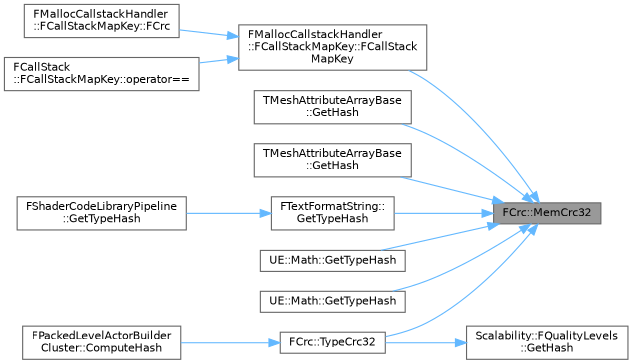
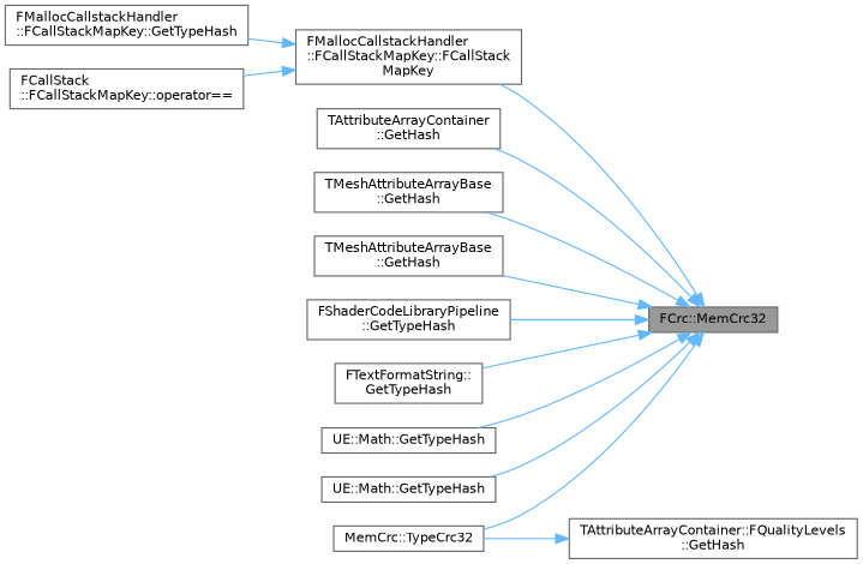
  digraph {
    rankdir=RL
    node [color=grey40 fillcolor=white fontname=Helvetica fontsize=10 shape=box style=filled]
    edge [color=steelblue1 dir=back fontname=Helvetica fontsize=10 labelfontname=Helvetica labelfontsize=10 style=solid]
    n1 [color=gray40 fillcolor=grey60 fontcolor=black height=0.2 label="FCrc::MemCrc32" width=0.4]
    n2 [height=0.2 label="FMallocCallstackHandler\l::FCallStackMapKey::FCallStack\lMapKey" width=0.4]
+   n3 [height=0.2 label="TAttributeArrayContainer\l::GetHash" width=0.4]
    n4 [height=0.2 label="TMeshAttributeArrayBase\l::GetHash" width=0.4]
    n5 [height=0.2 label="TMeshAttributeArrayBase\l::GetHash" width=0.4]
    n6 [height=0.2 label="FShaderCodeLibraryPipeline\l::GetTypeHash" width=0.4]
    n7 [height=0.2 label="FTextFormatString::\lGetTypeHash" width=0.4]
    n8 [height=0.2 label="UE::Math::GetTypeHash" width=0.4]
    n9 [height=0.2 label="UE::Math::GetTypeHash" width=0.4]
-   n10 [height=0.2 label="FCrc::TypeCrc32" width=0.4]
-   n11 [height=0.2 label="FMallocCallstackHandler\l::FCallStackMapKey::FCrc" width=0.4]
+   n10 [height=0.2 label="MemCrc::TypeCrc32" width=0.4]
+   n11 [height=0.2 label="FMallocCallstackHandler\l::FCallStackMapKey::GetTypeHash" width=0.4]
    n12 [height=0.2 label="FCallStack\l::FCallStackMapKey::operator==" width=0.4]
-   n13 [height=0.2 label="FPackedLevelActorBuilder\lCluster::ComputeHash" width=0.4]
-   n14 [height=0.2 label="Scalability::FQualityLevels\l::GetHash" width=0.4]
+   n14 [height=0.2 label="TAttributeArrayContainer::FQualityLevels\l::GetHash" width=0.4]
    n1 -> n2
+   n1 -> n3
    n1 -> n4
    n1 -> n5
-   n7 -> n6
+   n1 -> n6
    n1 -> n7
    n1 -> n8
    n1 -> n9
    n1 -> n10
    n2 -> n11
    n2 -> n12
-   n10 -> n13
    n14 -> n10
  }
